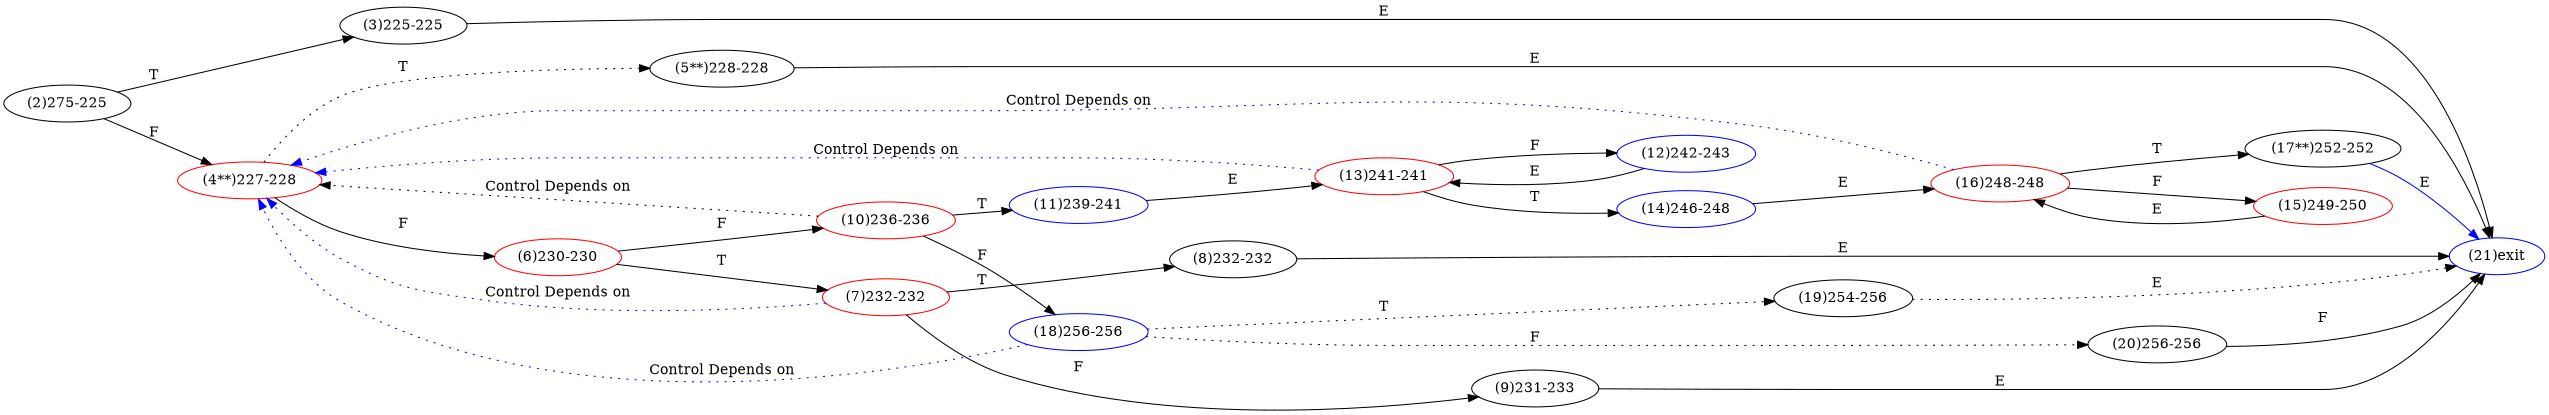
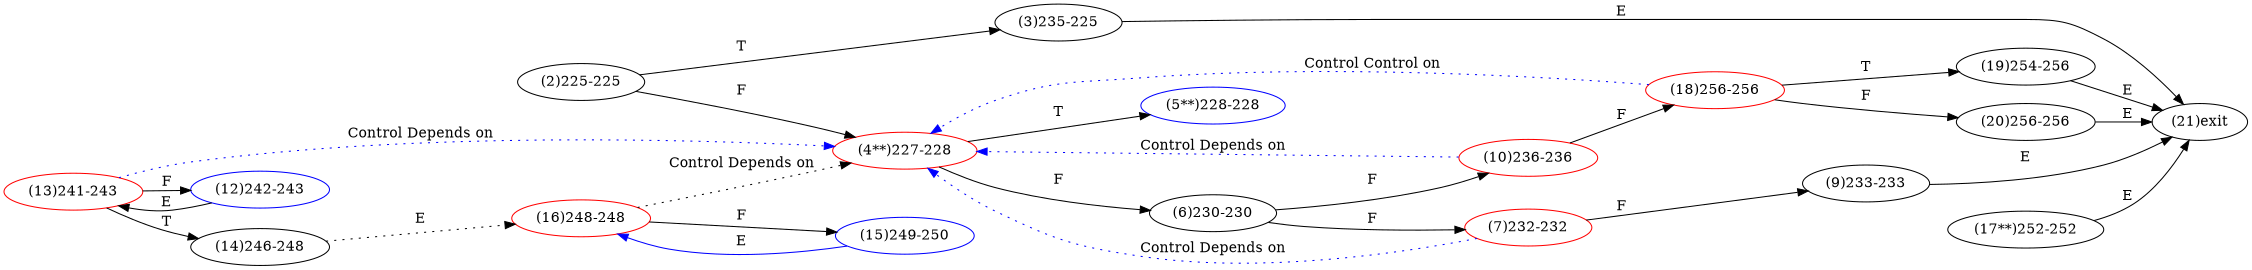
  digraph {
    rankdir=LR
-   n1 [label="(2)275-225"]
-   n2 [label="(3)225-225"]
+   n1 [label="(2)225-225"]
+   n2 [label="(3)235-225"]
    n3 [color=red label="(4**)227-228"]
-   n4 [label="(21)exit" color=blue]
-   n5 [label="(5**)228-228"]
-   n6 [color=red label="(6)230-230"]
+   n4 [label="(21)exit"]
+   n5 [label="(5**)228-228" color=blue]
+   n6 [color=black label="(6)230-230"]
    n7 [color=red label="(7)232-232"]
    n8 [color=red label="(10)236-236"]
-   n9 [label="(8)232-232"]
-   n10 [label="(9)231-233"]
-   n11 [color=blue label="(11)239-241"]
-   n12 [color=blue label="(18)256-256"]
-   n13 [color=red label="(13)241-241"]
+   n10 [label="(9)233-233"]
+   n12 [color=red label="(18)256-256"]
+   n13 [color=red label="(13)241-243"]
    n14 [label="(19)254-256"]
    n15 [label="(20)256-256"]
    n16 [color=blue label="(12)242-243"]
-   n17 [color=blue label="(14)246-248"]
+   n17 [color=black label="(14)246-248"]
    n18 [color=red label="(16)248-248"]
-   n19 [color=red label="(15)249-250"]
+   n19 [color=blue label="(15)249-250"]
    n20 [label="(17**)252-252"]
    n1 -> n2 [label=T]
    n1 -> n3 [label=F]
    n2 -> n4 [label=E]
-   n3 -> n5 [label=T style=dotted]
+   n3 -> n5 [label=T]
    n3 -> n6 [label=F]
-   n5 -> n4 [label=E]
-   n6 -> n7 [label=T]
+   n6 -> n7 [label=F]
    n6 -> n8 [label=F]
    n7 -> n3 [color=blue label="Control Depends on" style=dotted]
-   n7 -> n9 [label=T]
    n7 -> n10 [label=F]
-   n8 -> n3 [color=black label="Control Depends on" style=dotted]
-   n8 -> n11 [label=T]
+   n8 -> n3 [color=blue label="Control Depends on" style=dotted]
    n8 -> n12 [label=F]
-   n9 -> n4 [label=E]
    n10 -> n4 [label=E]
-   n11 -> n13 [label=E]
-   n12 -> n3 [color=blue label="Control Depends on" style=dotted]
-   n12 -> n14 [label=T style=dotted]
-   n12 -> n15 [label=F style=dotted]
+   n12 -> n3 [color=blue label="Control Control on" style=dotted]
+   n12 -> n14 [label=T]
+   n12 -> n15 [label=F]
    n13 -> n3 [color=blue label="Control Depends on" style=dotted]
    n13 -> n16 [label=F]
    n13 -> n17 [label=T]
-   n14 -> n4 [label=E style=dotted]
-   n15 -> n4 [label=F]
+   n14 -> n4 [label=E]
+   n15 -> n4 [label=E]
    n16 -> n13 [label=E]
-   n17 -> n18 [label=E]
-   n18 -> n3 [color=blue label="Control Depends on" style=dotted]
+   n17 -> n18 [label=E style=dotted]
+   n18 -> n3 [color=black label="Control Depends on" style=dotted]
    n18 -> n19 [label=F]
-   n18 -> n20 [label=T]
-   n19 -> n18 [label=E]
-   n20 -> n4 [label=E color=blue]
+   n19 -> n18 [label=E color=blue]
+   n20 -> n4 [label=E]
  }
